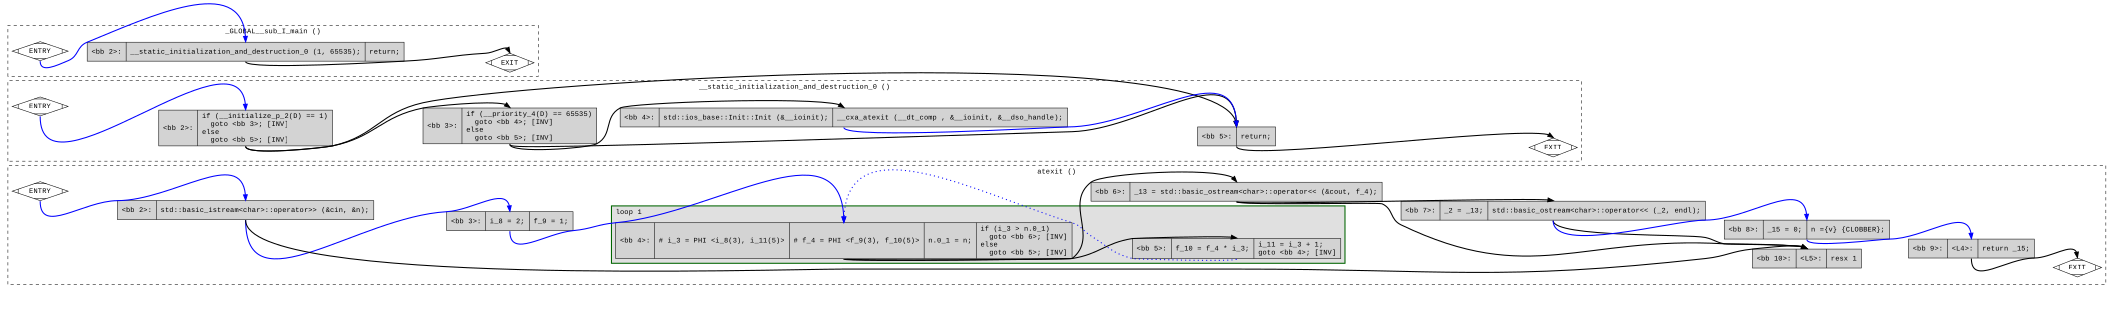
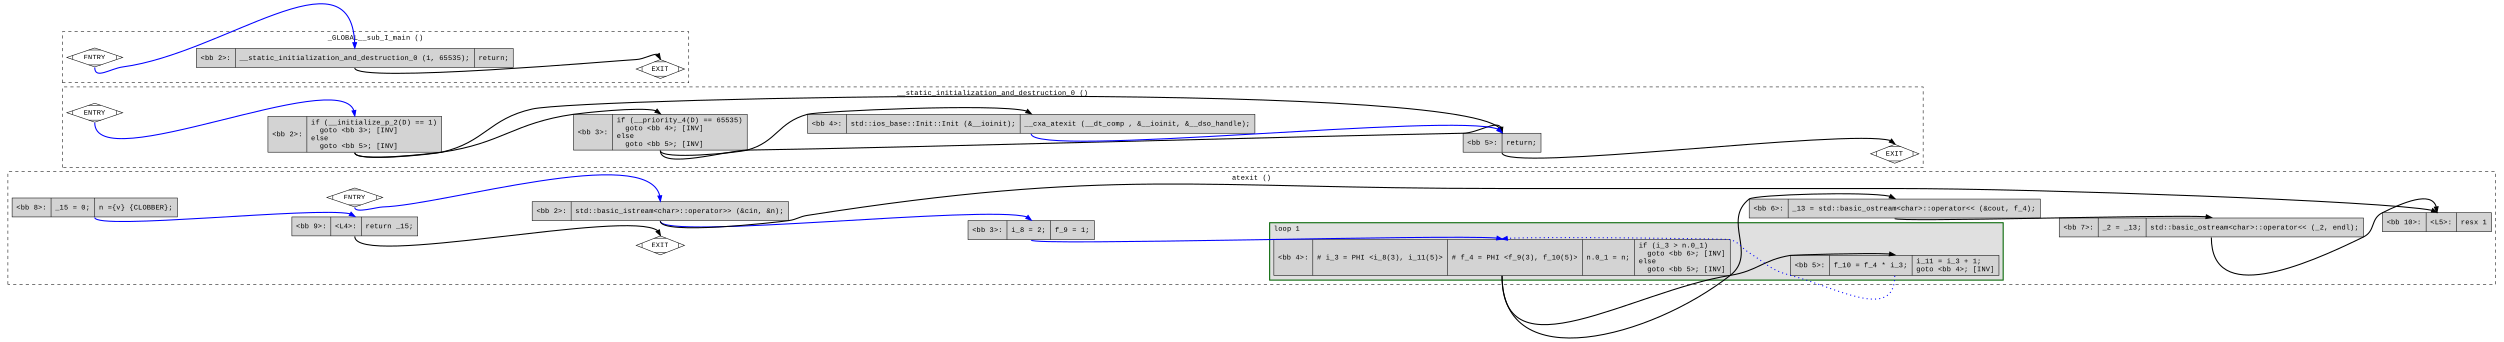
  digraph {
    fontname="Liberation Mono"
    rankdir=LR
    node [fillcolor=lightgrey fontname="Liberation Mono" shape=record style=filled]
    edge [color=black constraint=true fontname="Liberation Mono" headport=n style="solid,bold" tailport=s weight=10]
    n1 [label="{\<bb\ 4\>:\l|#\ i_3\ =\ PHI\ \<i_8(3),\ i_11(5)\>\l|#\ f_4\ =\ PHI\ \<f_9(3),\ f_10(5)\>\l|n.0_1\ =\ n;\l|if\ (i_3\ \>\ n.0_1)\l\ \ goto\ \<bb\ 6\>;\ [INV]\lelse\l\ \ goto\ \<bb\ 5\>;\ [INV]\l}"]
    n2 [label="{\<bb\ 5\>:\l|f_10\ =\ f_4\ *\ i_3;\l|i_11\ =\ i_3\ +\ 1;\lgoto\ \<bb\ 4\>;\ [INV]\l}"]
    n3 [label="{\<bb\ 6\>:\l|_13\ =\ std::basic_ostream\<char\>::operator\<\<\ (&cout,\ f_4);\l}"]
    n4 [fillcolor=white label=ENTRY shape=Mdiamond]
    n5 [fillcolor=white label=EXIT shape=Mdiamond]
    n6 [label="{\<bb\ 2\>:\l|std::basic_istream\<char\>::operator\>\>\ (&cin,\ &n);\l}"]
    n7 [label="{\<bb\ 3\>:\l|i_8\ =\ 2;\l|f_9\ =\ 1;\l}"]
    n8 [label="{\<bb\ 10\>:\l|\<L5\>:\l|resx\ 1\l}"]
    n9 [label="{\<bb\ 7\>:\l|_2\ =\ _13;\l|std::basic_ostream\<char\>::operator\<\<\ (_2,\ endl);\l}"]
    n10 [label="{\<bb\ 8\>:\l|_15\ =\ 0;\l|n\ =\{v\}\ \{CLOBBER\};\l}"]
    n11 [label="{\<bb\ 9\>:\l|\<L4\>:\l|return\ _15;\l}"]
    n12 [fillcolor=white label=ENTRY shape=Mdiamond]
    n13 [fillcolor=white label=EXIT shape=Mdiamond]
    n14 [label="{\<bb\ 2\>:\l|if\ (__initialize_p_2(D)\ ==\ 1)\l\ \ goto\ \<bb\ 3\>;\ [INV]\lelse\l\ \ goto\ \<bb\ 5\>;\ [INV]\l}"]
    n15 [label="{\<bb\ 3\>:\l|if\ (__priority_4(D)\ ==\ 65535)\l\ \ goto\ \<bb\ 4\>;\ [INV]\lelse\l\ \ goto\ \<bb\ 5\>;\ [INV]\l}"]
    n16 [label="{\<bb\ 5\>:\l|return;\l}"]
    n17 [label="{\<bb\ 4\>:\l|std::ios_base::Init::Init\ (&__ioinit);\l|__cxa_atexit\ (__dt_comp\ ,\ &__ioinit,\ &__dso_handle);\l}"]
    n18 [fillcolor=white label=ENTRY shape=Mdiamond]
    n19 [fillcolor=white label=EXIT shape=Mdiamond]
    n20 [label="{\<bb\ 2\>:\l|__static_initialization_and_destruction_0\ (1,\ 65535);\l|return;\l}"]
    subgraph cluster_1 {
      color=black
      label="atexit ()"
      style=dashed
      n3
      n4
      n5
      n6
      n7
      n8
      n9
      n10
      n11
      subgraph cluster_2 {
        color=darkgreen
        fillcolor=grey88
        label="loop 1"
        labeljust=l
        penwidth=2
        style=filled
        n1
        n2
      }
    }
    subgraph cluster_3 {
      color=black
      label="__static_initialization_and_destruction_0 ()"
      style=dashed
      n12
      n13
      n14
      n15
      n16
      n17
    }
    subgraph cluster_4 {
      color=black
      label="_GLOBAL__sub_I_main ()"
      style=dashed
      n18
      n19
      n20
    }
    n1 -> n2
    n1 -> n3
    n2 -> n1 [color=blue constraint=false style="dotted,bold"]
-   n3 -> n8
    n3 -> n9 [weight=100]
    n4 -> n5 [style=invis color="" weight=""]
    n4 -> n6 [color=blue weight=100]
    n6 -> n7 [color=blue weight=100]
    n6 -> n8
    n7 -> n1 [color=blue weight=100]
    n9 -> n8
-   n9 -> n10 [color=blue weight=100]
    n10 -> n11 [color=blue weight=100]
    n11 -> n5
    n12 -> n13 [style=invis color="" weight=""]
    n12 -> n14 [color=blue weight=100]
    n14 -> n15
    n14 -> n16
    n15 -> n16
    n15 -> n17
    n16 -> n13
    n17 -> n16 [color=blue weight=100]
    n18 -> n19 [style=invis color="" weight=""]
    n18 -> n20 [color=blue weight=100]
    n20 -> n19
  }
